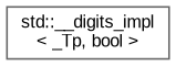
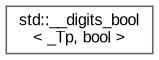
  digraph {
    rankdir=TB
    fontname="Liberation Sans"
-   n1 [color=grey40 fillcolor=white fontname="Liberation Sans" fontsize=10 height=0.2 label="std::__digits_impl\l\< _Tp, bool \>" shape=box style=filled width=0.4]
+   n1 [color=grey40 fillcolor=white fontname="Liberation Sans" fontsize=10 height=0.2 label="std::__digits_bool\l\< _Tp, bool \>" shape=box style=filled width=0.4]
  }
